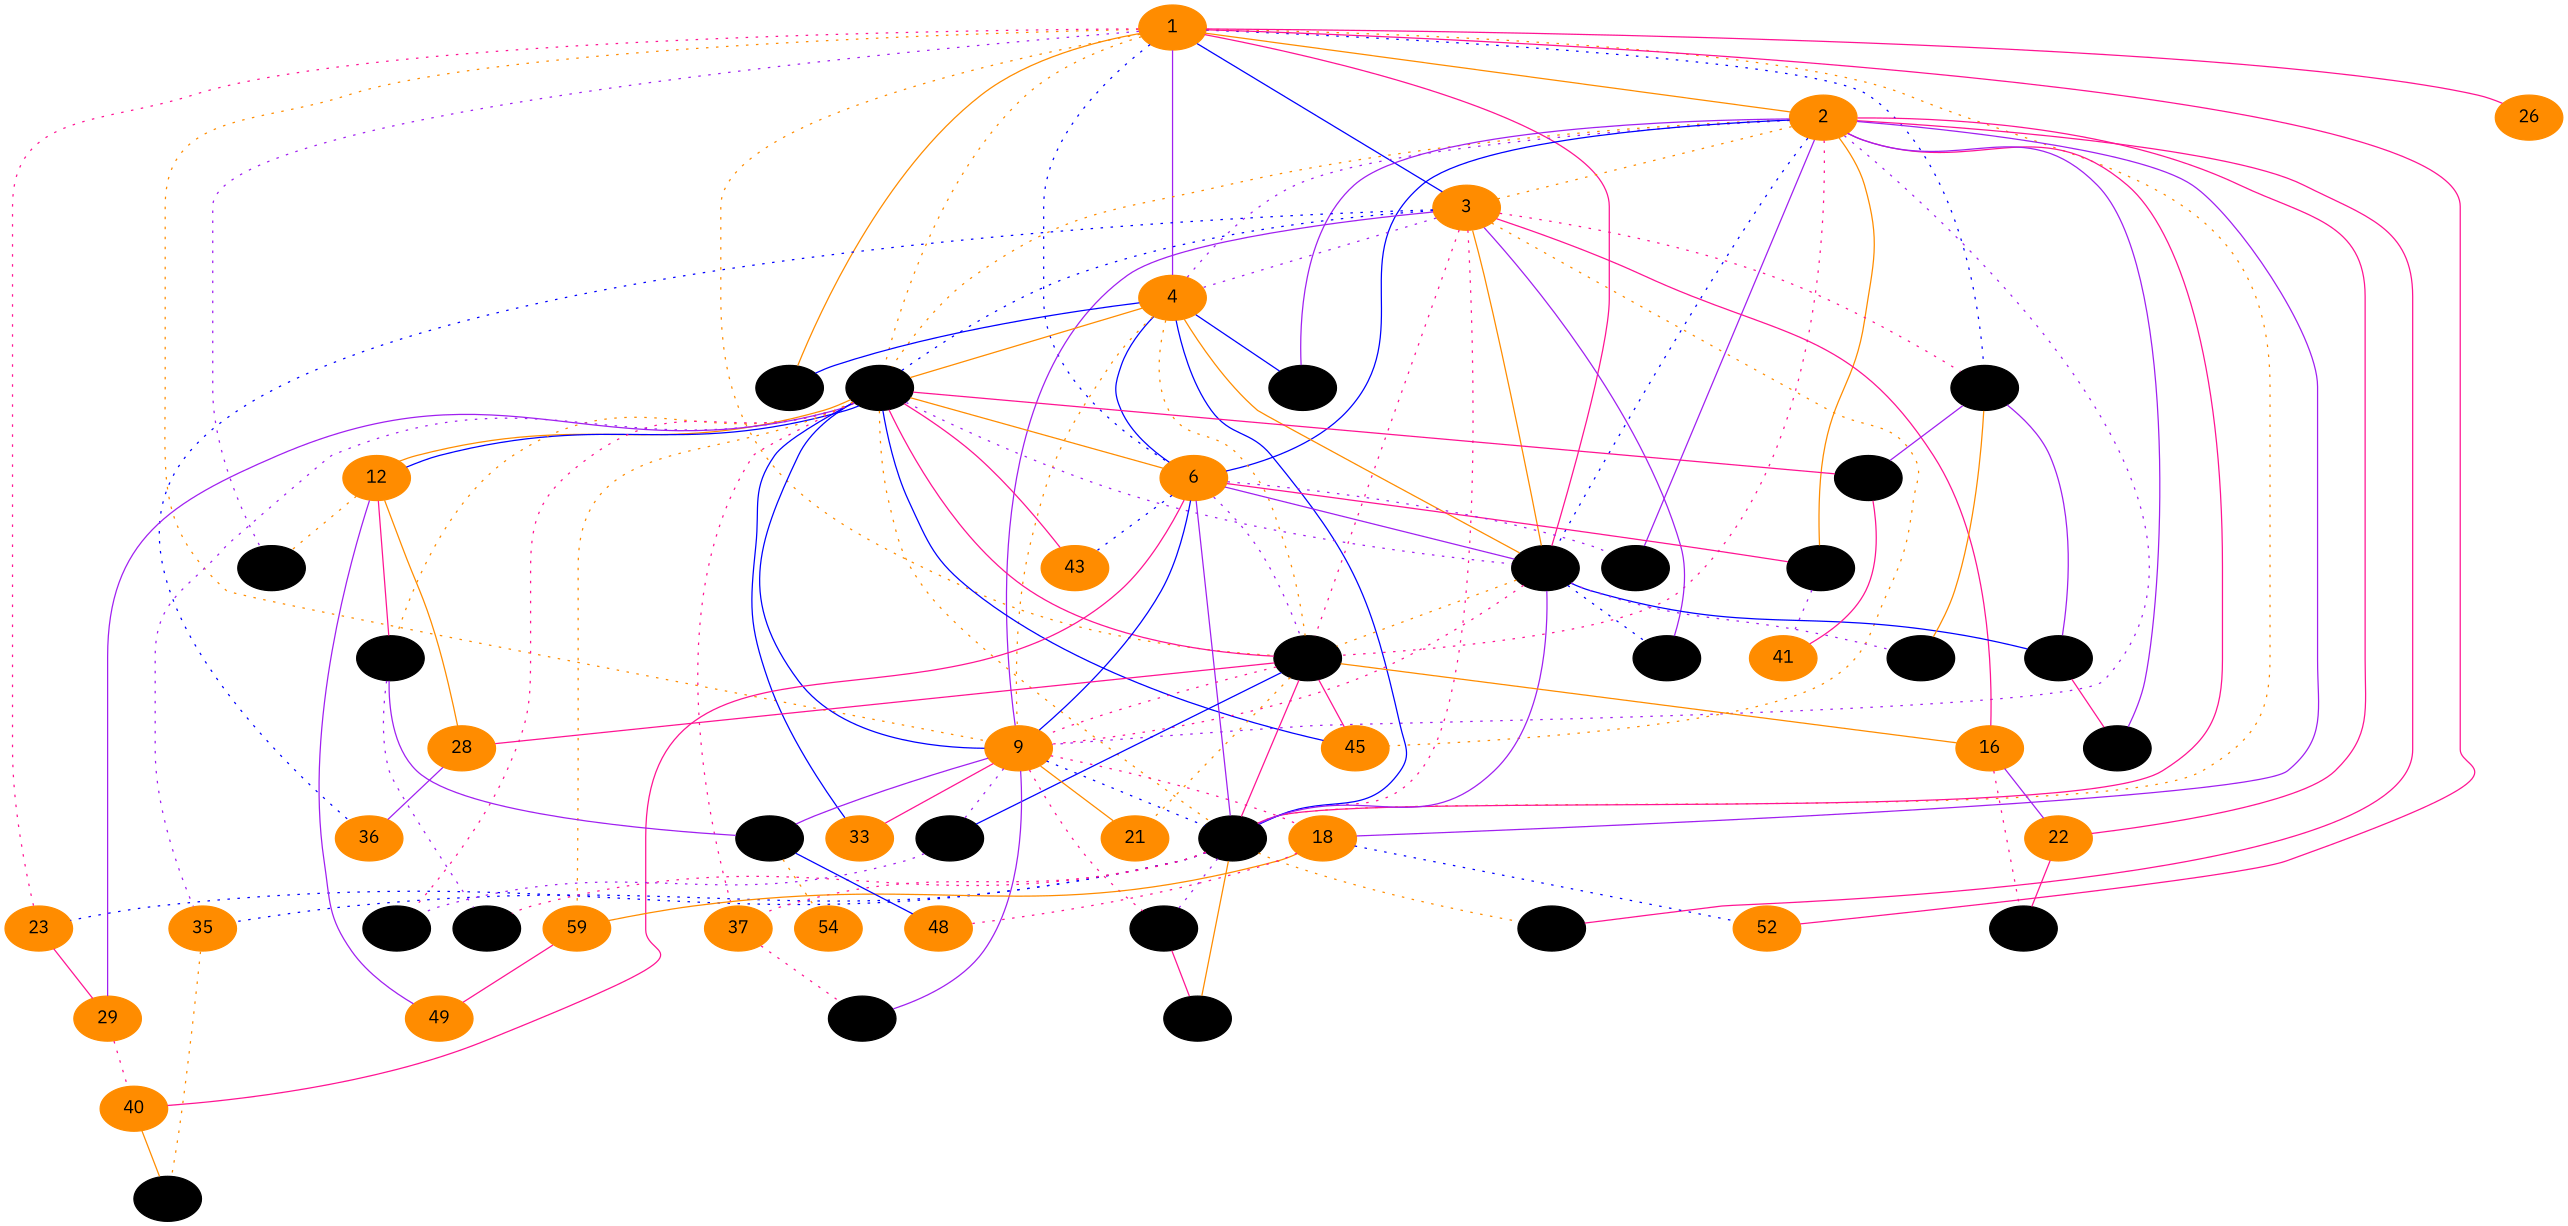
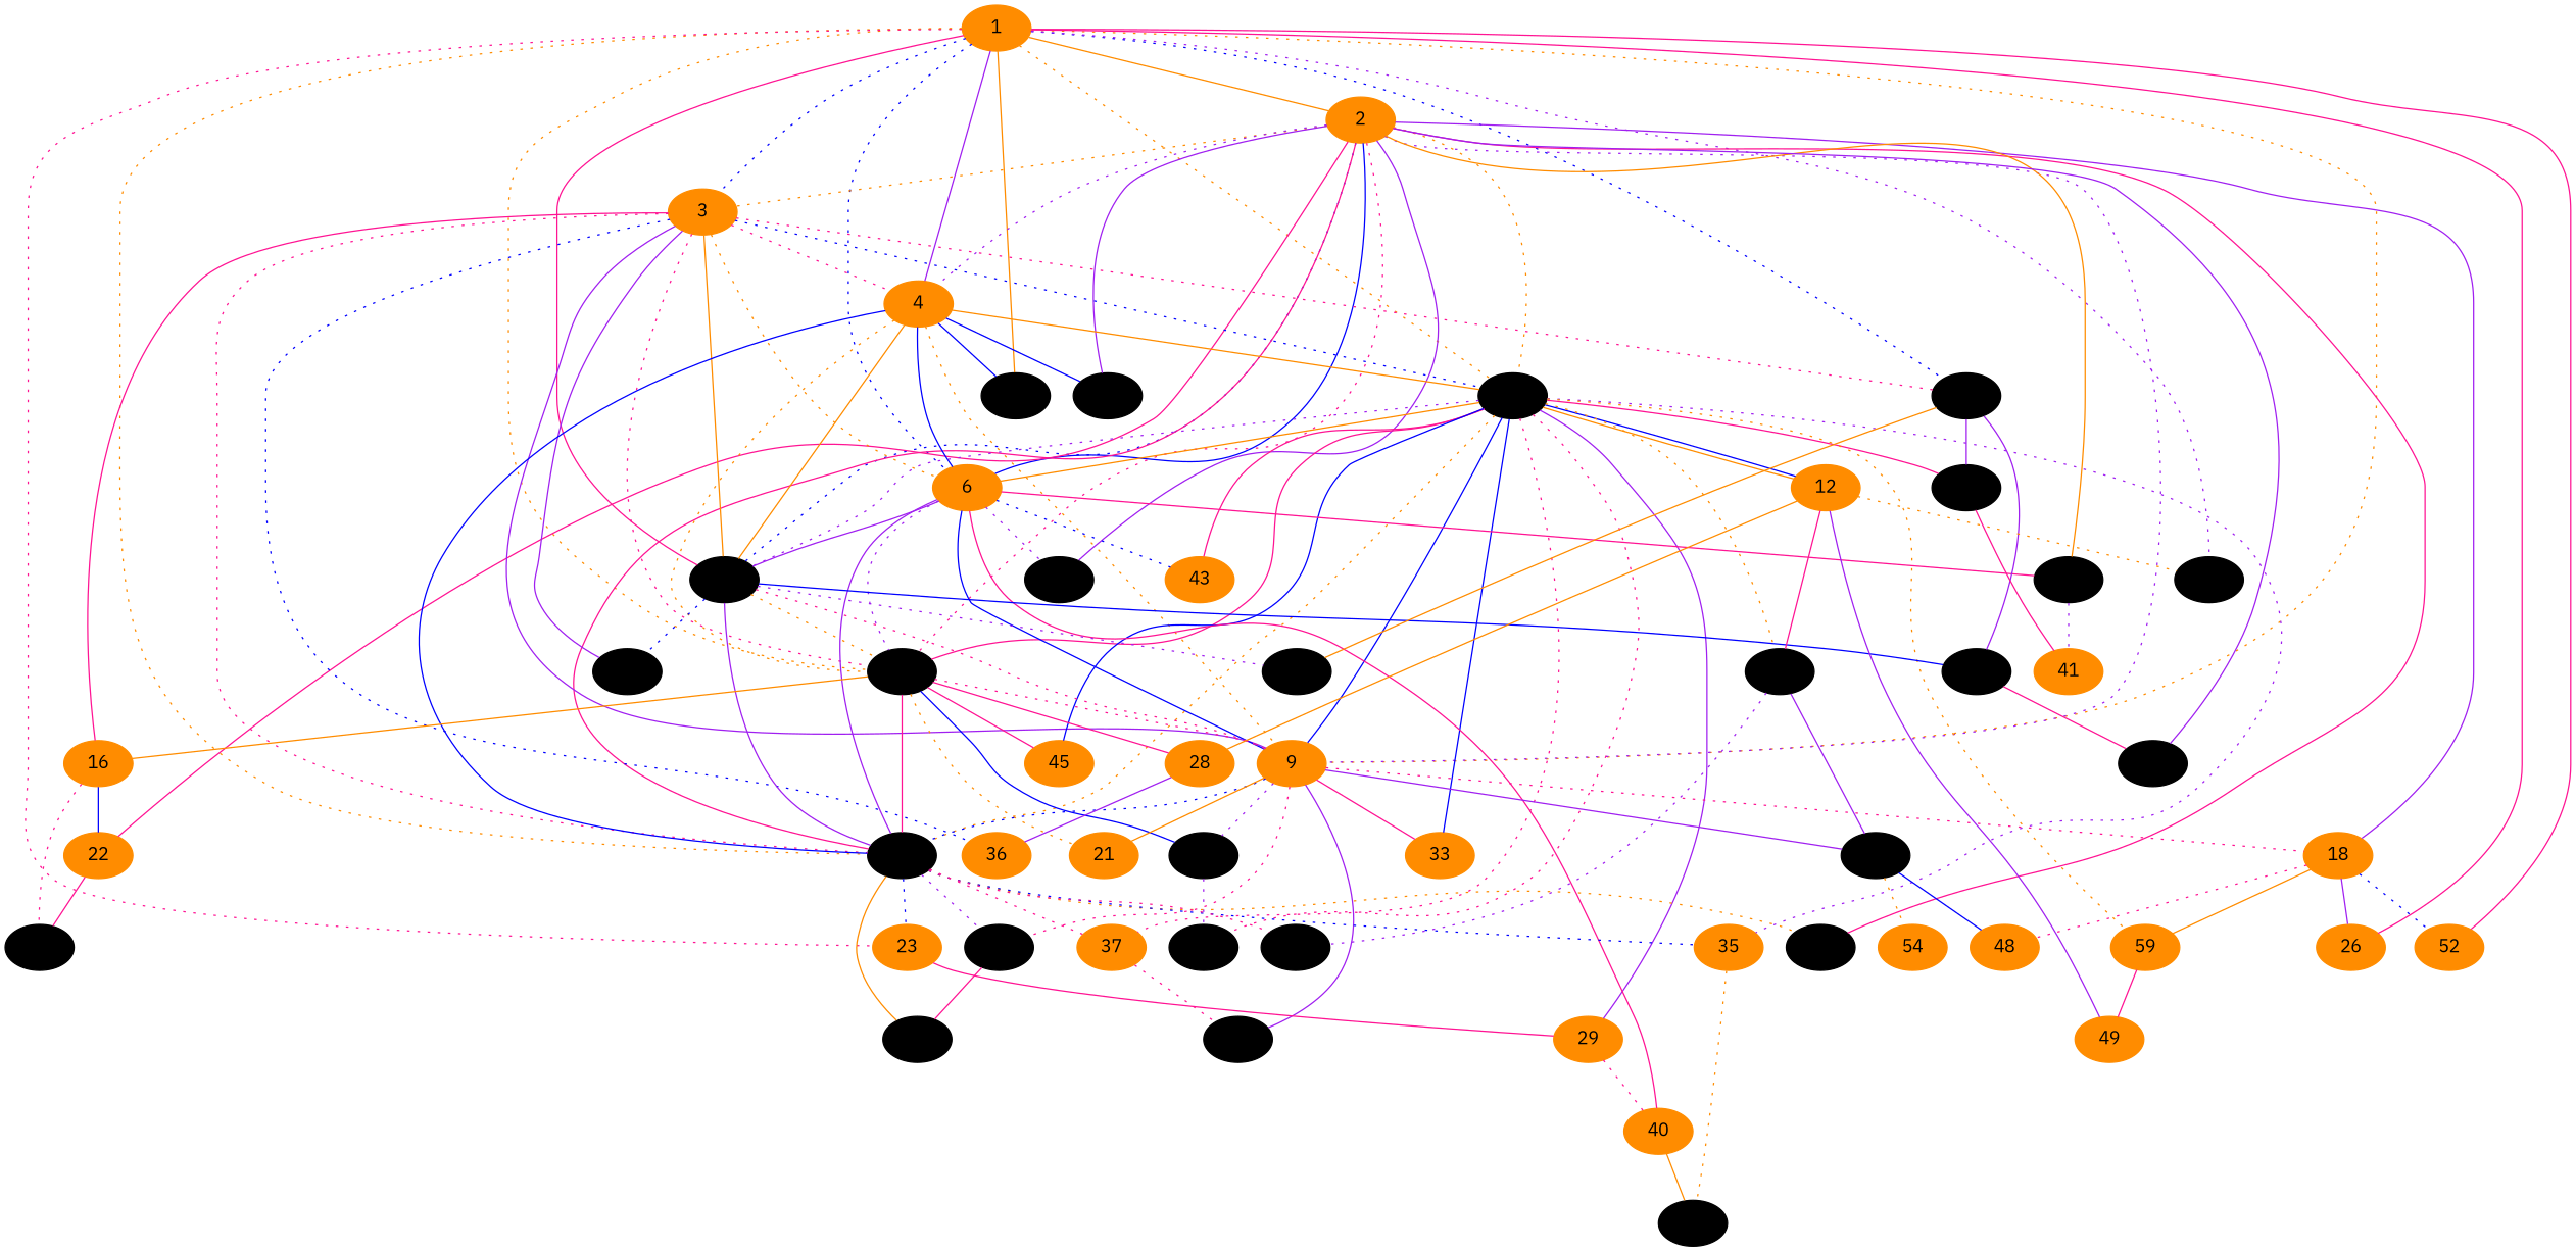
  graph {
    fontname="IBM Plex Sans"
    node [color=darkorange fontname="IBM Plex Sans" style=filled]
    edge [color=deeppink fontname="IBM Plex Sans" style=solid]
    1
    2
    3
    4
    5 [color=black]
    6
    7 [color=black]
    8 [color=black]
    9
    10 [color=black]
    11 [color=black]
    23
    25 [color=black]
    26
    30 [color=black]
    52
    13 [color=black]
    14 [color=black]
    18
    22
    24 [color=black]
    34 [color=black]
    42 [color=black]
    16
    20 [color=black]
    36
    12
    15 [color=black]
    29
    32 [color=black]
    33
    35
    37
    38 [color=black]
    n35 [label=59]
    43
    45
    40
    19 [color=black]
    31 [color=black]
    17 [color=black]
    21
    28
    27 [color=black]
    44 [color=black]
    51 [color=black]
    47 [color=black]
    53 [color=black]
    48
    46 [color=black]
    41
    49
    50 [color=black]
    54
    1 -- 2 [color=darkorange]
-   1 -- 3 [color=blue]
+   1 -- 3 [color=blue style=dotted]
    1 -- 4 [color=purple]
    1 -- 5 [color=darkorange style=dotted]
    1 -- 6 [color=blue style=dotted]
    1 -- 7
    1 -- 8 [color=darkorange style=dotted]
    1 -- 9 [color=darkorange style=dotted]
    1 -- 10 [color=darkorange style=dotted]
    1 -- 11 [color=blue style=dotted]
    1 -- 23 [style=dotted]
    1 -- 25 [color=darkorange]
    1 -- 26
    1 -- 30 [color=purple style=dotted]
    1 -- 52
    2 -- 3 [color=darkorange style=dotted]
    2 -- 4 [color=purple style=dotted]
    2 -- 5 [color=darkorange style=dotted]
    2 -- 6 [color=blue]
    2 -- 7 [color=blue style=dotted]
    2 -- 8 [style=dotted]
    2 -- 9 [color=purple style=dotted]
    2 -- 10
    2 -- 13
    2 -- 14 [color=purple]
    2 -- 18 [color=purple]
    2 -- 22
    2 -- 24 [color=darkorange]
    2 -- 34 [color=purple]
    2 -- 42 [color=purple]
-   3 -- 4 [color=purple style=dotted]
+   3 -- 4 [style=dotted]
    3 -- 5 [color=blue style=dotted]
-   3 -- 45 [color=darkorange style=dotted]
+   3 -- 6 [color=darkorange style=dotted]
    3 -- 7 [color=darkorange]
    3 -- 8 [style=dotted]
    3 -- 9 [color=purple]
    3 -- 10 [style=dotted]
    3 -- 11 [style=dotted]
    3 -- 16
    3 -- 20 [color=purple]
    3 -- 36 [color=blue style=dotted]
    4 -- 5 [color=darkorange]
    4 -- 6 [color=blue]
    4 -- 7 [color=darkorange]
    4 -- 8 [color=darkorange style=dotted]
    4 -- 9 [color=darkorange style=dotted]
    4 -- 10 [color=blue]
    4 -- 25 [color=blue]
    4 -- 14 [color=blue]
    5 -- 6 [color=darkorange]
    5 -- 7 [color=purple style=dotted]
    5 -- 8
    5 -- 9 [color=blue]
    5 -- 10 [color=darkorange style=dotted]
    5 -- 12 [color=darkorange]
    5 -- 12 [color=blue]
    5 -- 15 [color=darkorange style=dotted]
    5 -- 29 [color=purple]
    5 -- 32 [style=dotted]
    5 -- 33 [color=blue]
    5 -- 35 [color=purple style=dotted]
    5 -- 37 [style=dotted]
    5 -- 38
    5 -- n35 [color=darkorange style=dotted]
    5 -- 43
    5 -- 45 [color=blue]
    6 -- 7 [color=purple]
    6 -- 8 [color=purple style=dotted]
    6 -- 9 [color=blue]
    6 -- 10 [color=purple]
    6 -- 24
    6 -- 42 [color=purple style=dotted]
    6 -- 43 [color=blue style=dotted]
    6 -- 40
    7 -- 8 [color=darkorange style=dotted]
    7 -- 9 [style=dotted]
    7 -- 10 [color=purple]
    7 -- 20 [color=blue style=dotted]
    7 -- 19 [color=blue]
    7 -- 31 [color=purple style=dotted]
    8 -- 9 [style=dotted]
    8 -- 10
    8 -- 16 [color=darkorange]
    8 -- 45
    8 -- 17 [color=blue]
    8 -- 21 [color=darkorange style=dotted]
    8 -- 28
    9 -- 10 [color=blue style=dotted]
    9 -- 18 [style=dotted]
    9 -- 33
    9 -- 17 [color=purple style=dotted]
    9 -- 21 [color=darkorange]
    9 -- 27 [color=purple]
    9 -- 44 [style=dotted]
    9 -- 51 [color=purple]
    10 -- 23 [color=blue style=dotted]
    10 -- 13 [color=darkorange style=dotted]
    10 -- 35 [color=blue style=dotted]
    10 -- 37 [style=dotted]
    10 -- 44 [color=purple style=dotted]
    10 -- 47 [style=dotted]
    10 -- 53 [color=darkorange]
    11 -- 38 [color=purple]
    11 -- 19 [color=purple]
    11 -- 31 [color=darkorange]
    23 -- 29
+   18 -- 26 [color=purple]
    18 -- 52 [color=blue style=dotted]
    18 -- n35 [color=darkorange]
    18 -- 48 [style=dotted]
    22 -- 46
    24 -- 41 [color=purple style=dotted]
-   16 -- 22 [color=purple]
+   16 -- 22 [color=blue]
    16 -- 46 [style=dotted]
    12 -- 30 [color=darkorange style=dotted]
    12 -- 15
    12 -- 28 [color=darkorange]
    12 -- 49 [color=purple]
    15 -- 27 [color=purple]
    15 -- 47 [color=purple style=dotted]
    29 -- 40 [style=dotted]
    35 -- 50 [color=darkorange style=dotted]
    37 -- 51 [style=dotted]
    38 -- 41
    n35 -- 49
    40 -- 50 [color=darkorange]
    19 -- 34
    17 -- 32 [color=purple style=dotted]
    28 -- 36 [color=purple]
    27 -- 48 [color=blue]
    27 -- 54 [color=darkorange style=dotted]
    44 -- 53
  }
